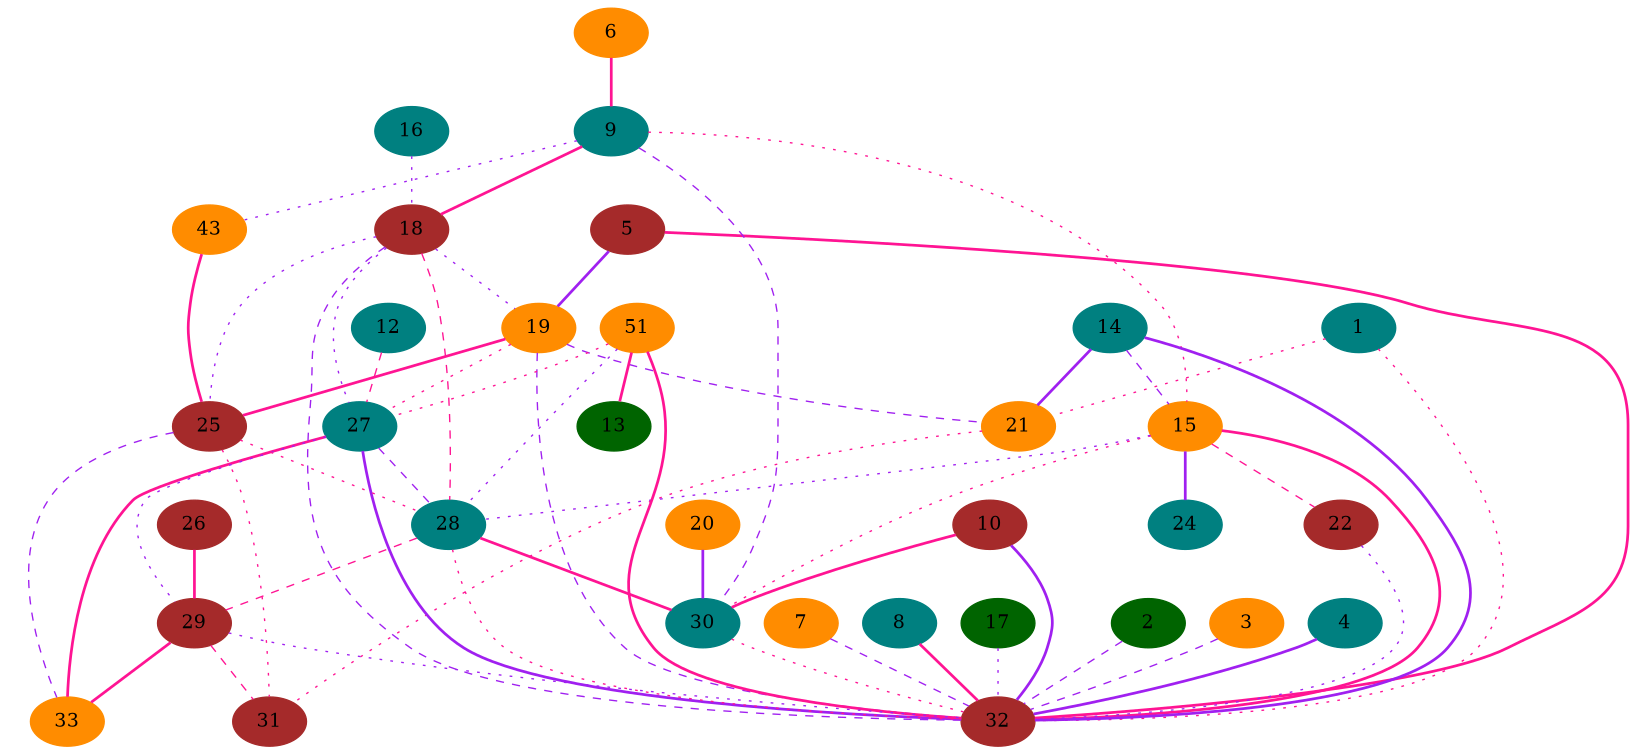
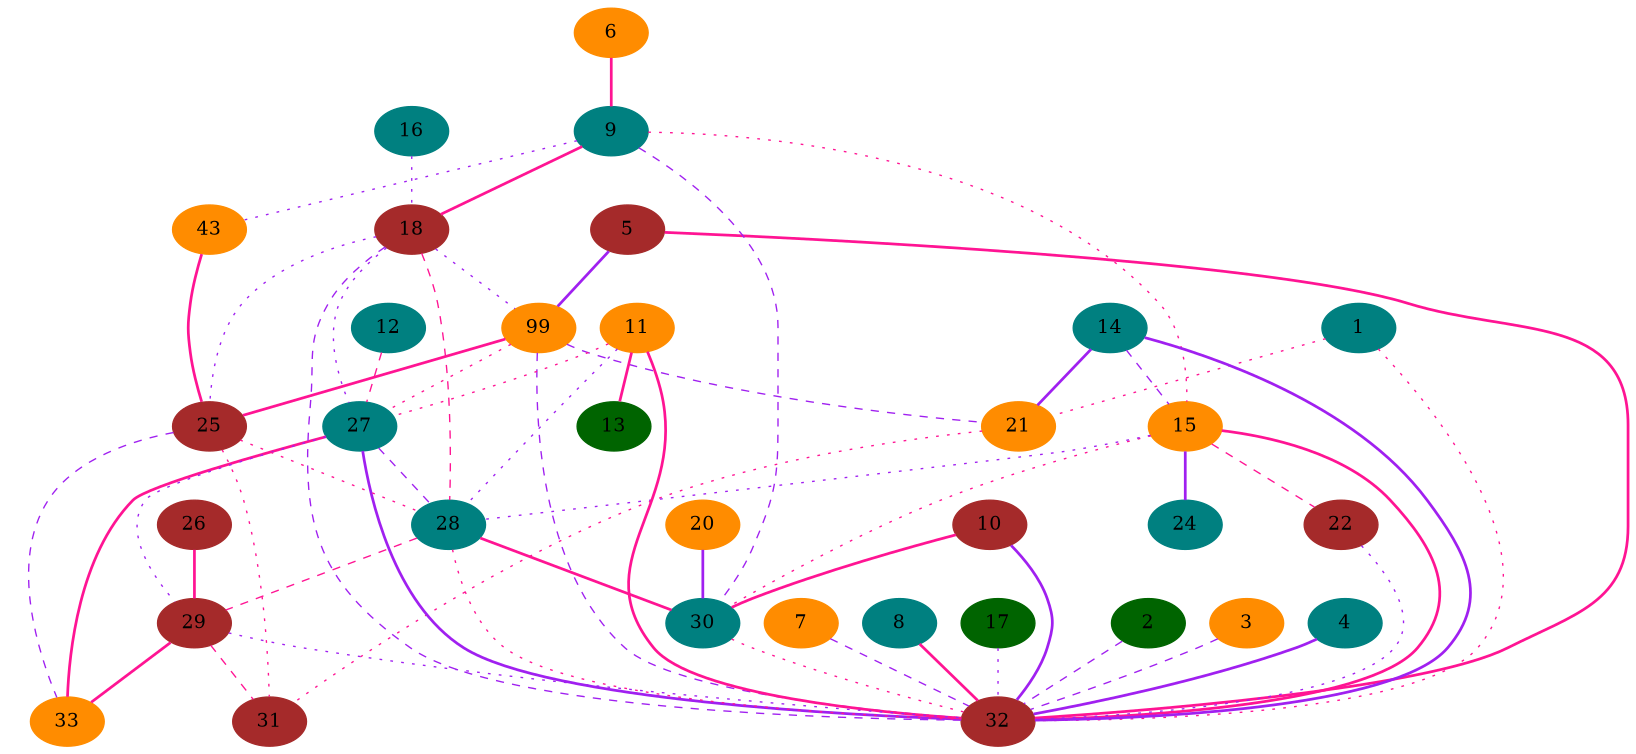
  graph {
    node [color=teal style=filled]
    edge [color=deeppink style=dotted weight=1.0]
    21 [color=darkorange]
    1
    32 [color=brown]
    31 [color=brown]
    2 [color=darkgreen]
    3 [color=darkorange]
    4
    5 [color=brown]
-   19 [color=darkorange]
+   19 [color=darkorange label=99]
    27
    25 [color=brown]
    6 [color=darkorange]
    9
    15 [color=darkorange]
    18 [color=brown]
    n16 [color=darkorange label=43]
    30
    7 [color=darkorange]
    8
    28
    22 [color=brown]
    24
    10 [color=brown]
-   11 [color=darkorange label=51]
+   11 [color=darkorange]
    13 [color=darkgreen]
    33 [color=darkorange]
    29 [color=brown]
    12
    14
    16
    17 [color=darkgreen]
    20 [color=darkorange]
    26 [color=brown]
    21 -- 31
    1 -- 21
    1 -- 32
    2 -- 32 [color=purple style=dashed]
    3 -- 32 [color=purple style=dashed]
    4 -- 32 [color=purple style=bold]
    5 -- 32 [style=bold]
    5 -- 19 [color=purple style=bold]
    19 -- 21 [color=purple style=dashed]
    19 -- 32 [color=purple style=dashed]
    19 -- 27
    19 -- 25 [style=bold]
    27 -- 32 [color=purple style=bold]
    27 -- 28 [color=purple style=dashed]
    27 -- 33 [style=bold]
    27 -- 29 [color=purple]
    25 -- 31
    25 -- 28
    25 -- 33 [color=purple style=dashed]
    6 -- 9 [style=bold]
    9 -- 15
    9 -- 18 [style=bold]
    9 -- n16 [color=purple]
    9 -- 30 [color=purple style=dashed]
    15 -- 32 [style=bold weight=2.0]
    15 -- 30
    15 -- 28 [color=purple]
    15 -- 22 [style=dashed]
    15 -- 24 [color=purple style=bold]
    18 -- 32 [color=purple style=dashed]
    18 -- 19 [color=purple]
    18 -- 27 [color=purple]
    18 -- 25 [color=purple]
    18 -- 28 [style=dashed]
    n16 -- 25 [style=bold]
    30 -- 32
    7 -- 32 [color=purple style=dashed]
    8 -- 32 [style=bold]
    28 -- 32
    28 -- 30 [style=bold]
    28 -- 29 [style=dashed]
    22 -- 32 [color=purple]
    10 -- 32 [color=purple style=bold]
    10 -- 30 [style=bold]
    11 -- 32 [style=bold]
    11 -- 27
    11 -- 28 [color=purple weight=2.0]
    11 -- 13 [style=bold]
    29 -- 32 [color=purple weight=2.0]
    29 -- 31 [style=dashed]
    29 -- 33 [style=bold]
    12 -- 27 [style=dashed]
    14 -- 21 [color=purple style=bold]
    14 -- 32 [color=purple style=bold]
    14 -- 15 [color=purple style=dashed]
    16 -- 18 [color=purple]
    17 -- 32 [color=purple]
    20 -- 30 [color=purple style=bold]
    26 -- 29 [style=bold]
  }
